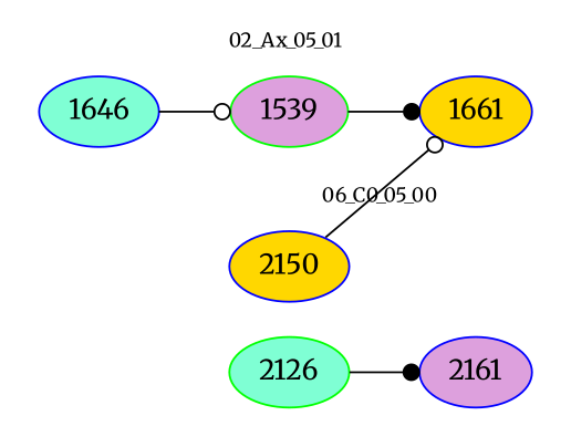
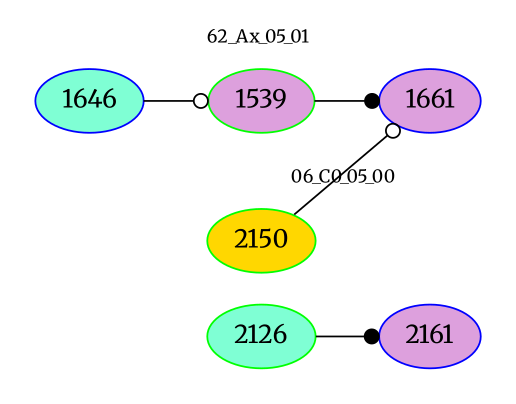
  digraph {
    fontname=Merriweather
    rankdir=LR
    node [color=blue fillcolor=aquamarine fontname=Merriweather style=filled]
    edge [arrowhead=odot color=black fontname=Merriweather]
    n1 [label=1646]
    n2 [color=green fillcolor=plum label=1539]
-   n3 [fillcolor=gold label=1661]
-   n4 [fillcolor=gold label=2150]
+   n3 [fillcolor=plum label=1661]
+   n4 [color=green fillcolor=gold label=2150]
    n5 [color=green label=2126]
    n6 [fillcolor=plum label=2161]
    subgraph cluster_1 {
      color=white
      fontsize=10
-     label="02_Ax_05_01"
+     label="62_Ax_05_01"
      n1
      n2
      n3
    }
    subgraph cluster_2 {
      color=white
      fontsize=10
      label="06_C0_05_00"
      n4
      n5
      n6
    }
    n1 -> n2
    n2 -> n3 [arrowhead=dot]
    n4 -> n3
    n5 -> n6 [arrowhead=dot]
  }
